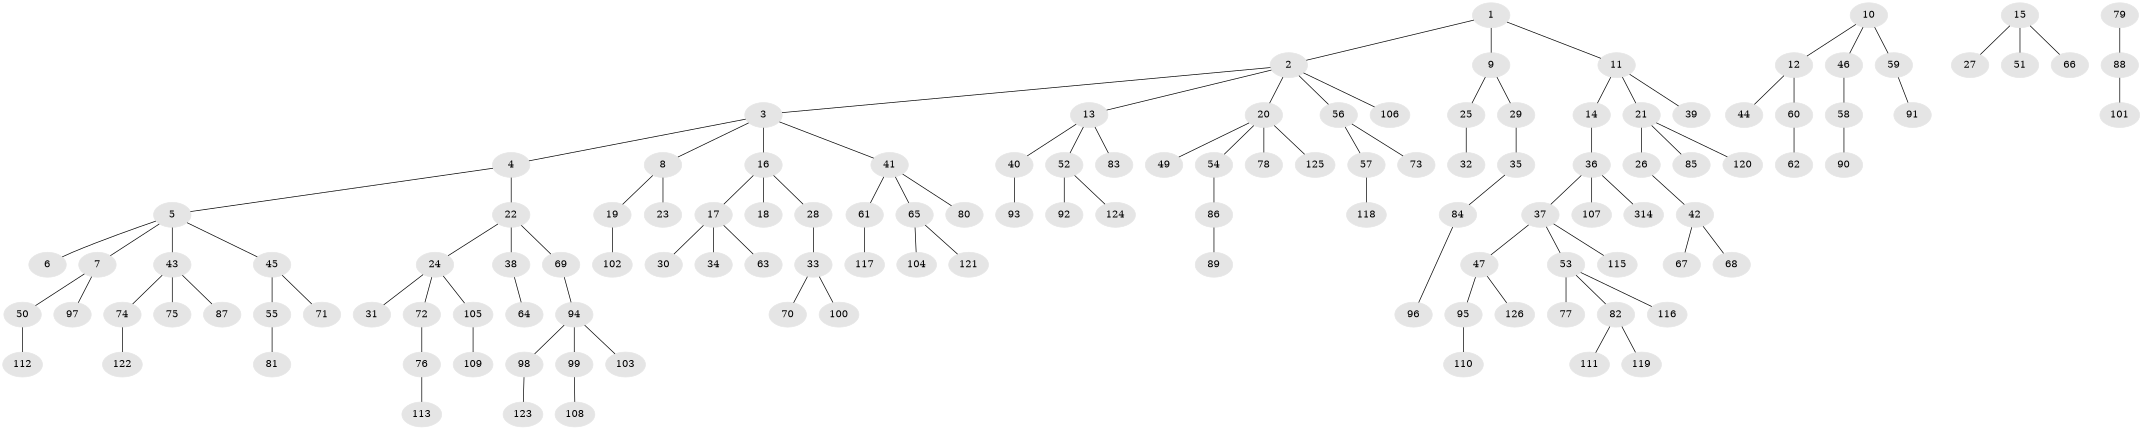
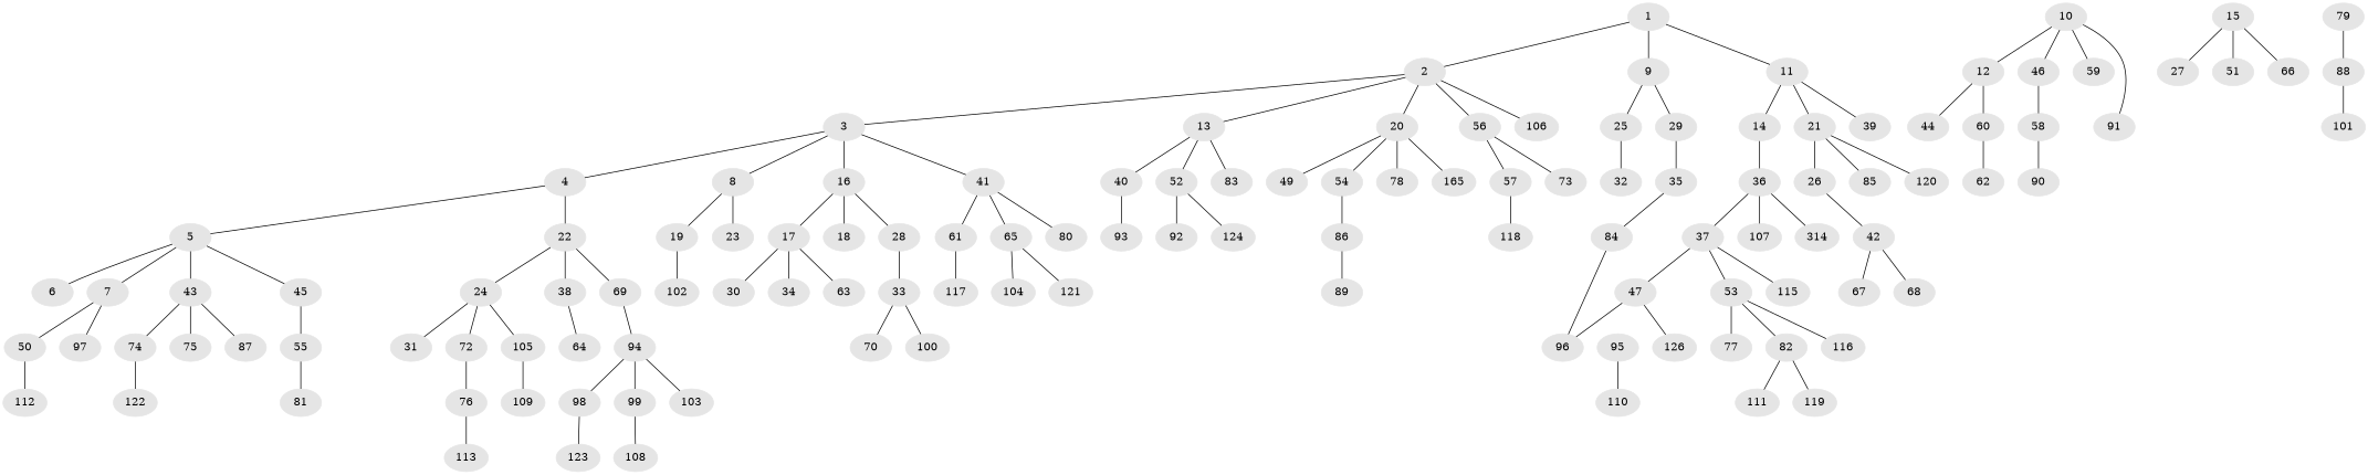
  graph {
    node [color=gray90 style=filled]
    1
    2
    9
    11
    3
    13
    20
    56
    106
    25
    29
    14
    21
    39
    4
    8
    16
    41
    40
    52
    83
    49
    54
    78
-   125
+   125 [label=165]
    57
    73
    5
    22
    19
    23
    17
    18
    28
    61
    65
    80
    6
    7
    43
    45
    24
    38
    69
    50
    97
    10
    12
    46
    59
    91
    74
    75
    87
    55
-   71
    15
    27
    51
    66
    112
    102
    32
    35
    44
    60
    58
    36
    26
    85
    120
    62
    93
    92
    124
    37
    107
    n78 [label=314]
    30
    34
    63
    33
    86
    42
    31
    72
    105
    64
    94
    76
    109
    67
    68
    70
    100
    84
    96
    47
    53
    115
    95
    126
    77
    82
    116
    117
    104
    121
    122
    81
    90
    110
    79
    88
    111
    119
    89
    118
    98
    99
    103
    113
    101
    123
    108
    1 -- 2
    1 -- 9
    1 -- 11
    2 -- 3
    2 -- 13
    2 -- 20
    2 -- 56
    2 -- 106
    9 -- 25
    9 -- 29
    11 -- 14
    11 -- 21
    11 -- 39
    3 -- 4
    3 -- 8
    3 -- 16
    3 -- 41
    13 -- 40
    13 -- 52
    13 -- 83
    20 -- 49
    20 -- 54
    20 -- 78
    20 -- 125
    56 -- 57
    56 -- 73
    25 -- 32
    29 -- 35
    14 -- 36
    21 -- 26
    21 -- 85
    21 -- 120
    4 -- 5
    4 -- 22
    8 -- 19
    8 -- 23
    16 -- 17
    16 -- 18
    16 -- 28
    41 -- 61
    41 -- 65
    41 -- 80
    40 -- 93
    52 -- 92
    52 -- 124
    54 -- 86
    57 -- 118
    5 -- 6
    5 -- 7
    5 -- 43
    5 -- 45
    22 -- 24
    22 -- 38
    22 -- 69
    19 -- 102
    17 -- 30
    17 -- 34
    17 -- 63
    28 -- 33
    61 -- 117
    65 -- 104
    65 -- 121
    7 -- 50
    7 -- 97
    43 -- 74
    43 -- 75
    43 -- 87
    45 -- 55
-   45 -- 71
    24 -- 31
    24 -- 72
    24 -- 105
    38 -- 64
    69 -- 94
    50 -- 112
    10 -- 12
    10 -- 46
    10 -- 59
-   59 -- 91
+   10 -- 91
    12 -- 44
    12 -- 60
    46 -- 58
    74 -- 122
    55 -- 81
    15 -- 27
    15 -- 51
    15 -- 66
    35 -- 84
    60 -- 62
    58 -- 90
    36 -- 37
    36 -- 107
    36 -- n78
    26 -- 42
    37 -- 47
    37 -- 53
    37 -- 115
    33 -- 70
    33 -- 100
    86 -- 89
    42 -- 67
    42 -- 68
    72 -- 76
    105 -- 109
    94 -- 98
    94 -- 99
    94 -- 103
    76 -- 113
    84 -- 96
-   47 -- 95
+   47 -- 96
    47 -- 126
    53 -- 77
    53 -- 82
    53 -- 116
    95 -- 110
    82 -- 111
    82 -- 119
    79 -- 88
    88 -- 101
    98 -- 123
    99 -- 108
  }
